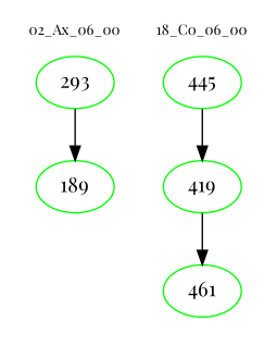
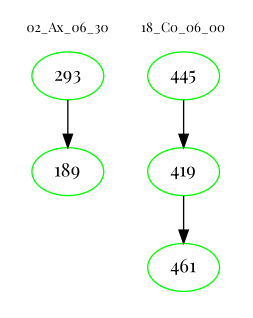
  digraph {
    fontname="Playfair Display"
    node [color=green fontname="Playfair Display"]
    edge [color=black fontname="Playfair Display"]
    n1 [label=293]
    n2 [label=189]
    n3 [label=445]
    n4 [label=419]
    n5 [label=461]
    subgraph cluster_1 {
      color=white
      fontsize=10
-     label="02_Ax_06_00"
+     label="02_Ax_06_30"
      n1
      n2
    }
    subgraph cluster_2 {
      color=white
      fontsize=10
      label="18_C0_06_00"
      n3
      n4
      n5
    }
    n1 -> n2
    n3 -> n4
    n4 -> n5
  }
